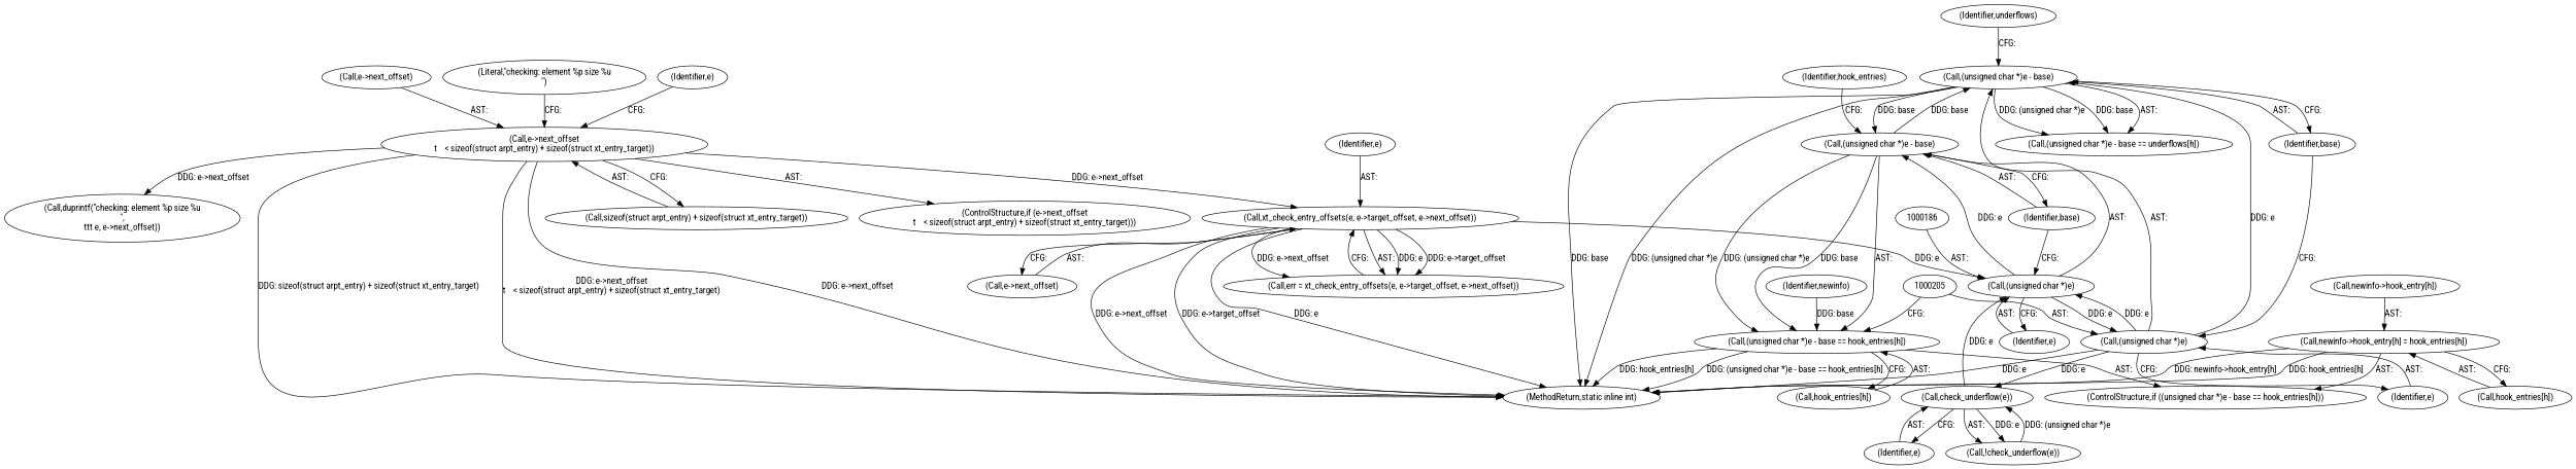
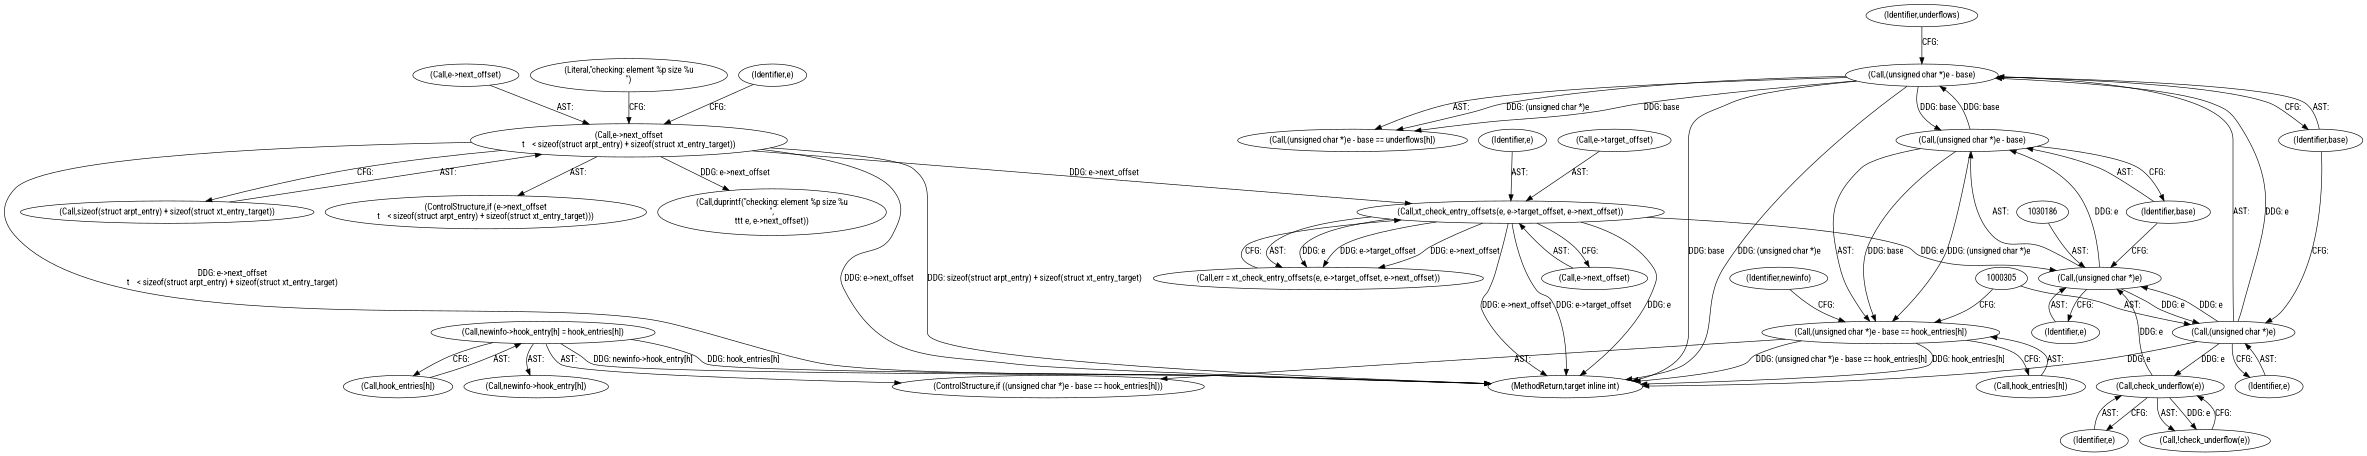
  digraph {
    fontname="Roboto Condensed"
    node [fontname="Roboto Condensed"]
    edge [fontname="Roboto Condensed"]
    n1 [label="(Call,newinfo->hook_entry[h] = hook_entries[h])"]
    n2 [label="(ControlStructure,if ((unsigned char *)e - base == hook_entries[h]))"]
    n3 [label="(Call,hook_entries[h])"]
-   n4 [label="(MethodReturn,static inline int)"]
+   n4 [label="(MethodReturn,target inline int)"]
    n5 [label="(Call,(unsigned char *)e - base == hook_entries[h])"]
    n6 [label="(Call,hook_entries[h])"]
    n7 [label="(Call,(unsigned char *)e - base)"]
    n8 [label="(Call,(unsigned char *)e - base)"]
    n9 [label="(Identifier,base)"]
    n10 [label="(Identifier,base)"]
    n11 [label="(Call,(unsigned char *)e - base == underflows[h])"]
    n12 [label="(Call,(unsigned char *)e)"]
    n13 [label="(Call,(unsigned char *)e)"]
    n14 [label="(Identifier,e)"]
    n15 [label="(Call,check_underflow(e))"]
    n16 [label="(Identifier,e)"]
    n17 [label="(Identifier,e)"]
    n18 [label="(Call,!check_underflow(e))"]
    n19 [label="(Call,xt_check_entry_offsets(e, e->target_offset, e->next_offset))"]
    n20 [label="(Call,e->next_offset)"]
    n21 [label="(Call,err = xt_check_entry_offsets(e, e->target_offset, e->next_offset))"]
    n22 [label="(Call,e->next_offset\n\t    < sizeof(struct arpt_entry) + sizeof(struct xt_entry_target))"]
    n23 [label="(ControlStructure,if (e->next_offset\n\t    < sizeof(struct arpt_entry) + sizeof(struct xt_entry_target)))"]
    n24 [label="(Call,duprintf(\"checking: element %p size %u\n\",\n\t\t\t e, e->next_offset))"]
    n25 [label="(Call,sizeof(struct arpt_entry) + sizeof(struct xt_entry_target))"]
    n26 [label="(Call,e->next_offset)"]
-   n27 [label="(Identifier,hook_entries)"]
    n28 [label="(Identifier,e)"]
    n29 [label="(Identifier,newinfo)"]
+   n30 [label="(Call,e->target_offset)"]
    n31 [label="(Literal,\"checking: element %p size %u\n\")"]
    n32 [label="(Identifier,e)"]
    n33 [label="(Identifier,underflows)"]
    n34 [label="(Call,newinfo->hook_entry[h])"]
-   1000205
-   1000186
+   1000205 [label=1000305]
+   1000186 [label=1030186]
    n1 -> n2 [label="AST: "]
    n1 -> n3 [label="CFG: "]
    n1 -> n4 [label="DDG: newinfo->hook_entry[h]"]
    n1 -> n4 [label="DDG: hook_entries[h]"]
    n3 -> n1 [label="AST: "]
    n5 -> n2 [label="AST: "]
    n5 -> n4 [label="DDG: hook_entries[h]"]
    n5 -> n4 [label="DDG: (unsigned char *)e - base == hook_entries[h]"]
    n5 -> n6 [label="CFG: "]
    n6 -> n5 [label="AST: "]
    n7 -> n5 [label="AST: "]
    n7 -> n5 [label="DDG: (unsigned char *)e"]
    n7 -> n5 [label="DDG: base"]
    n7 -> n8 [label="DDG: base"]
    n7 -> n9 [label="CFG: "]
    n8 -> n4 [label="DDG: base"]
    n8 -> n4 [label="DDG: (unsigned char *)e"]
    n8 -> n7 [label="DDG: base"]
    n8 -> n10 [label="CFG: "]
    n8 -> n11 [label="AST: "]
    n8 -> n11 [label="DDG: (unsigned char *)e"]
    n8 -> n11 [label="DDG: base"]
    n9 -> n7 [label="AST: "]
    n9 -> n12 [label="CFG: "]
    n10 -> n8 [label="AST: "]
    n10 -> n13 [label="CFG: "]
    n12 -> n7 [label="AST: "]
    n12 -> n7 [label="DDG: e"]
    n12 -> n13 [label="DDG: e"]
    n12 -> n14 [label="CFG: "]
    n13 -> n4 [label="DDG: e"]
    n13 -> n8 [label="AST: "]
    n13 -> n8 [label="DDG: e"]
    n13 -> n12 [label="DDG: e"]
    n13 -> n15 [label="DDG: e"]
    n13 -> n16 [label="CFG: "]
    n14 -> n12 [label="AST: "]
    n15 -> n12 [label="DDG: e"]
    n15 -> n17 [label="CFG: "]
    n15 -> n18 [label="AST: "]
    n15 -> n18 [label="DDG: e"]
    n16 -> n13 [label="AST: "]
    n17 -> n15 [label="AST: "]
-   n18 -> n15 [label="DDG: (unsigned char *)e"]
+   n18 -> n15 [label="CFG: "]
    n19 -> n4 [label="DDG: e->next_offset"]
    n19 -> n4 [label="DDG: e->target_offset"]
    n19 -> n4 [label="DDG: e"]
    n19 -> n12 [label="DDG: e"]
    n19 -> n20 [label="CFG: "]
    n19 -> n21 [label="AST: "]
    n19 -> n21 [label="DDG: e"]
    n19 -> n21 [label="DDG: e->target_offset"]
    n19 -> n21 [label="DDG: e->next_offset"]
    n20 -> n19 [label="AST: "]
    n21 -> n19 [label="CFG: "]
    n22 -> n4 [label="DDG: sizeof(struct arpt_entry) + sizeof(struct xt_entry_target)"]
    n22 -> n4 [label="DDG: e->next_offset\n\t    < sizeof(struct arpt_entry) + sizeof(struct xt_entry_target)"]
    n22 -> n4 [label="DDG: e->next_offset"]
    n22 -> n19 [label="DDG: e->next_offset"]
    n22 -> n23 [label="AST: "]
    n22 -> n24 [label="DDG: e->next_offset"]
    n22 -> n25 [label="CFG: "]
    n25 -> n22 [label="AST: "]
    n26 -> n22 [label="AST: "]
-   n27 -> n7 [label="CFG: "]
    n28 -> n19 [label="AST: "]
-   n29 -> n5 [label="DDG: base"]
+   n29 -> n5 [label="CFG: "]
+   n30 -> n19 [label="AST: "]
    n31 -> n22 [label="CFG: "]
    n32 -> n22 [label="CFG: "]
    n33 -> n8 [label="CFG: "]
-   n34 -> n1 [label="AST: "]
+   n1 -> n34 [label="AST: "]
    1000205 -> n5 [label="CFG: "]
    1000205 -> n13 [label="AST: "]
    1000186 -> n12 [label="AST: "]
  }
